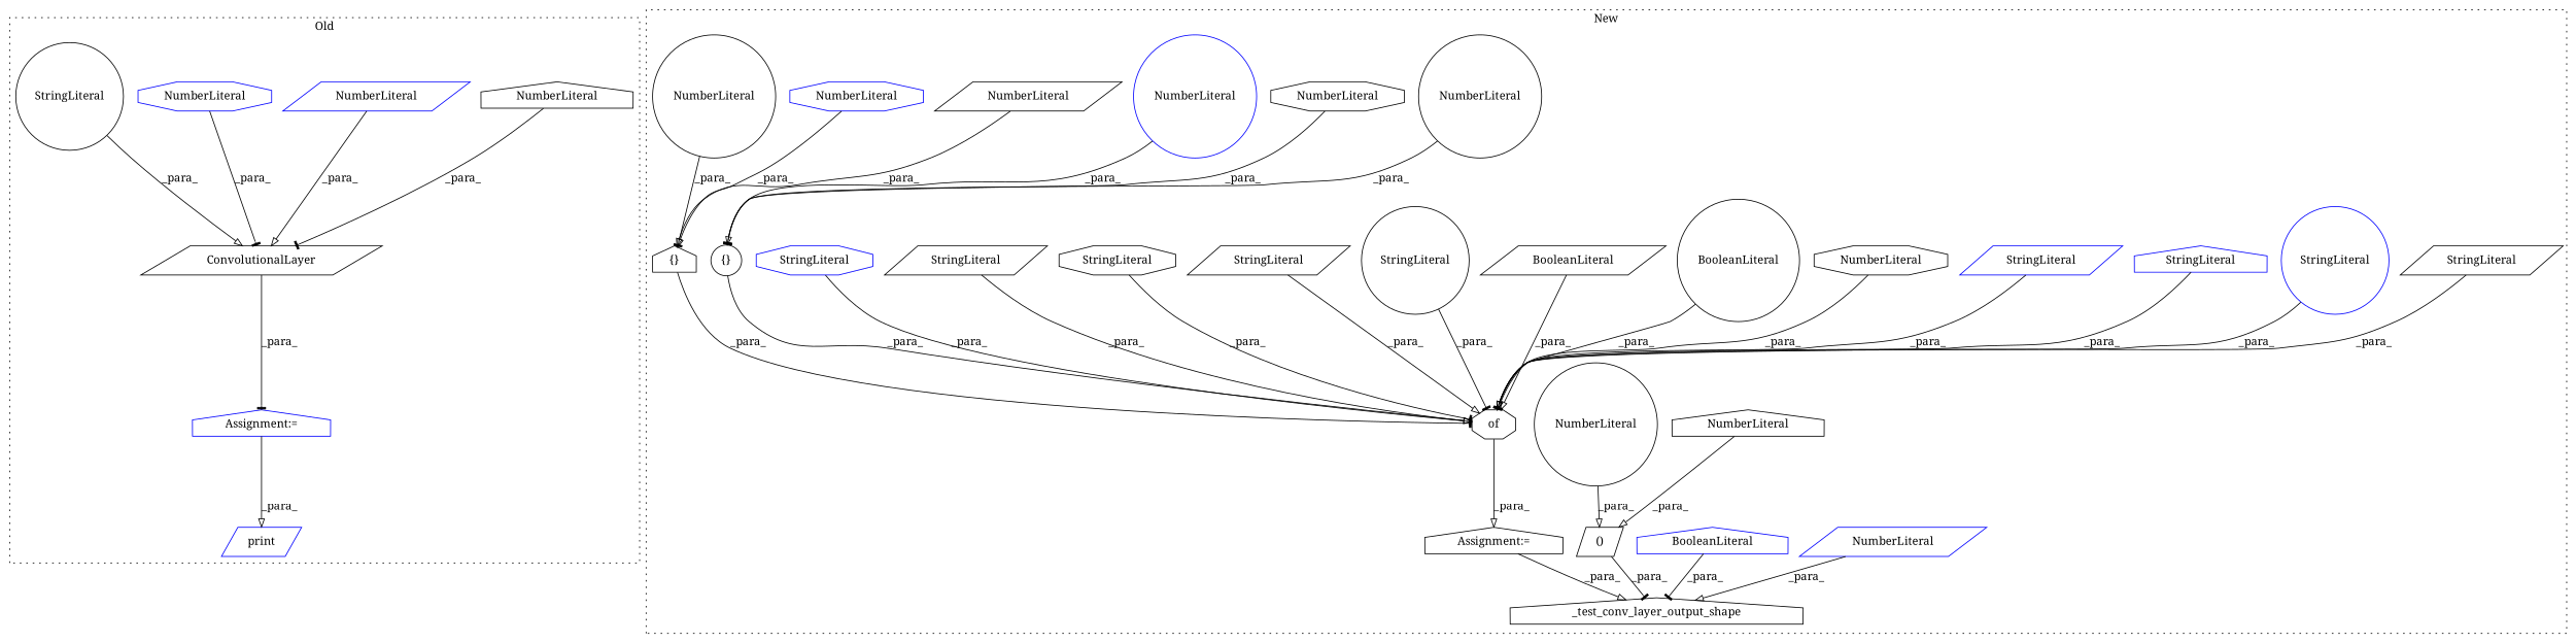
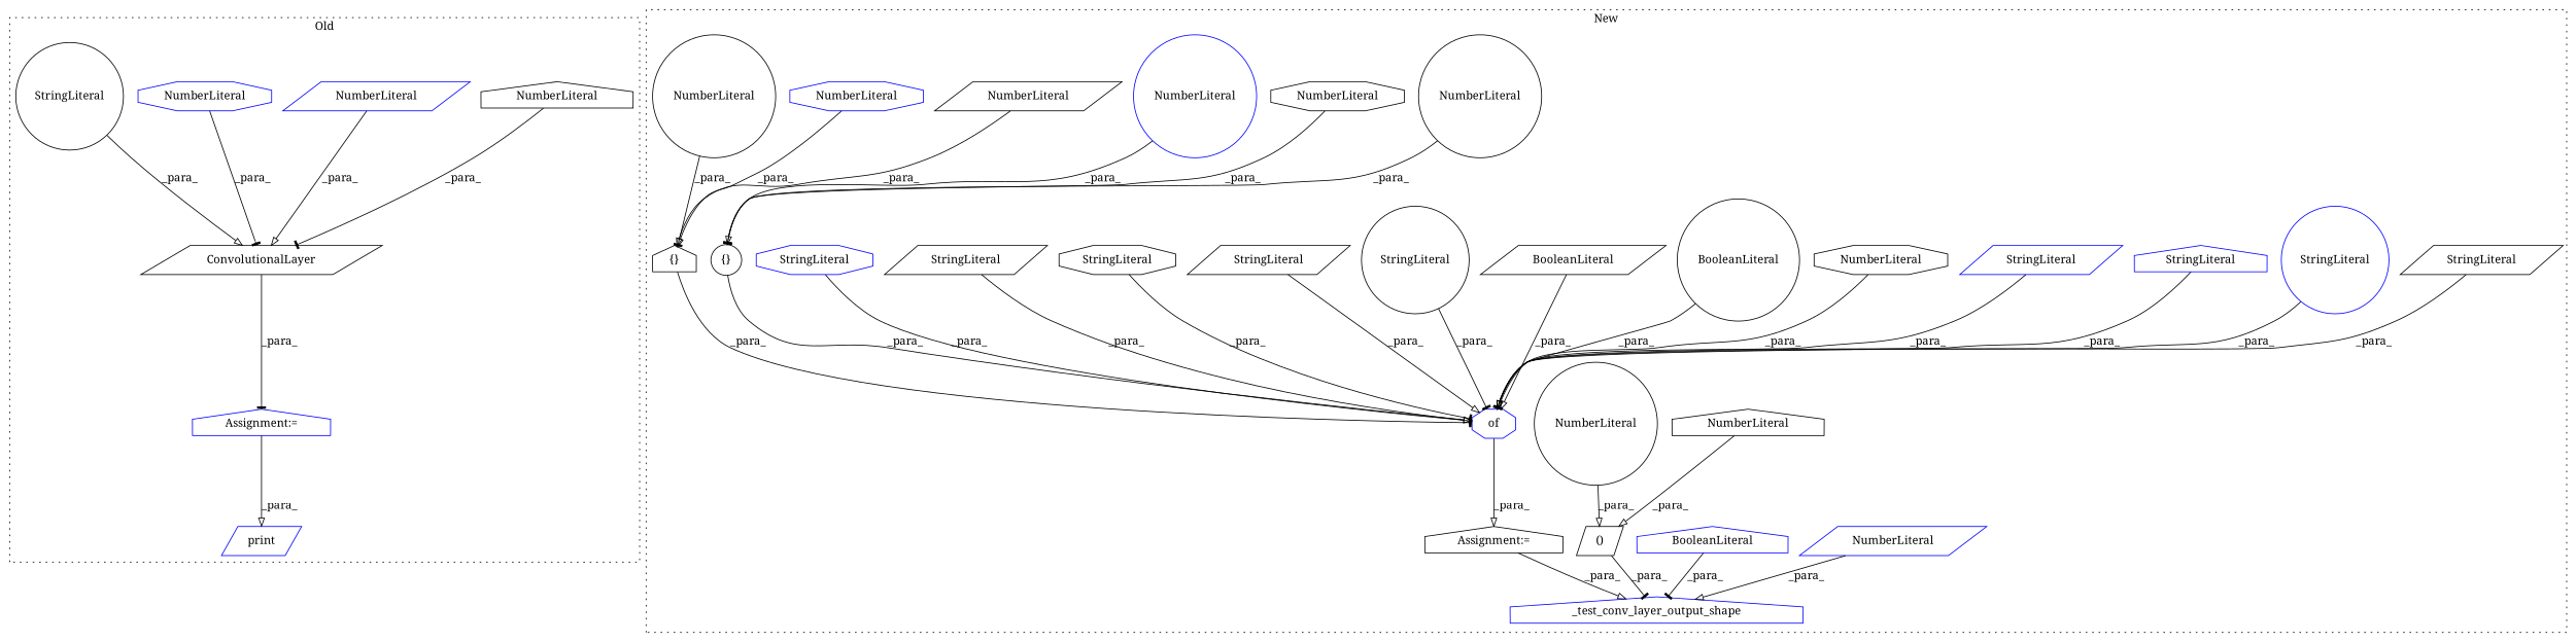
  digraph {
    fontname="Noto Serif"
    node [a=34 color=black fontname="Noto Serif" l=1 shape=parallelogram]
    edge [arrowhead=onormal fontname="Noto Serif"]
    n1 [a=32 color=blue l="6,1" label=print s="5825,5839"]
    n2 [a=32 l="19,1" label=ConvolutionalLayer s="5748,5780"]
    n3 [label=NumberLiteral s=5772 shape=house]
    n4 [color=blue l=2 label=NumberLiteral s=5767]
    n5 [color=blue label=NumberLiteral s=5770 shape=octagon]
    n6 [a=7 color=blue label="Assignment:=" s=5747 shape=house]
    n7 [a=45 l=6 label=StringLiteral s=5774 shape=circle]
-   n8 [a=32 l="30,1" label=_test_conv_layer_output_shape s="6536,6650" shape=house]
+   n8 [a=32 color=blue l="30,1" label=_test_conv_layer_output_shape s="6536,6650" shape=house]
    n9 [a=106 l=59 label="()" s=6585]
    n10 [color=blue label=NumberLiteral s=6566]
-   n11 [a=32 l="3,1" label=of s="6296,6524" shape=octagon]
+   n11 [a=32 color=blue l="3,1" label=of s="6296,6524" shape=octagon]
    n12 [a=45 l=13 label=StringLiteral s=6318]
    n13 [a=45 color=blue l=8 label=StringLiteral s=6349 shape=circle]
    n14 [a=45 color=blue l=11 label=StringLiteral s=6375 shape=house]
    n15 [a=45 color=blue l=15 label=StringLiteral s=6476]
    n16 [l=2 label=NumberLiteral s=6315 shape=octagon]
    n17 [a=9 l=4 label=BooleanLiteral s=6403 shape=circle]
    n18 [a=4 l="1,1" label="{}" s="6367,6373" shape=circle]
    n19 [label=NumberLiteral s=6370 shape=circle]
    n20 [label=NumberLiteral s=6372 shape=octagon]
    n21 [a=9 l=5 label=BooleanLiteral s=6387]
    n22 [a=45 l=9 label=StringLiteral s=6393 shape=circle]
    n23 [label=NumberLiteral s=6614 shape=circle]
    n24 [a=45 l=11 label=StringLiteral s=6408]
    n25 [a=45 l=6 label=StringLiteral s=6420 shape=octagon]
    n26 [a=9 color=blue l=4 label=BooleanLiteral s=6646 shape=house]
    n27 [a=7 label="Assignment:=" s=6291 shape=house]
    n28 [label=NumberLiteral s=6628 shape=house]
    n29 [a=4 l="1,1" label="{}" s="6341,6347" shape=house]
    n30 [label=NumberLiteral s=6342 shape=circle]
    n31 [label=NumberLiteral s=6346]
    n32 [a=45 l=15 label=StringLiteral s=6299]
    n33 [a=45 color=blue l=15 label=StringLiteral s=6427 shape=octagon]
    n34 [color=blue label=NumberLiteral s=6368 shape=circle]
    n35 [color=blue label=NumberLiteral s=6344 shape=octagon]
    subgraph cluster_1 {
      label=Old
      style=dotted
      n1
      n2
      n3
      n4
      n5
      n6
      n7
    }
    subgraph cluster_2 {
      label=New
      style=dotted
      n8
      n9
      n10
      n11
      n12
      n13
      n14
      n15
      n16
      n17
      n18
      n19
      n20
      n21
      n22
      n23
      n24
      n25
      n26
      n27
      n28
      n29
      n30
      n31
      n32
      n33
      n34
      n35
    }
    n2 -> n6 [arrowhead=tee label=_para_]
    n3 -> n2 [arrowhead=tee label=_para_]
    n4 -> n2 [label=_para_]
    n5 -> n2 [arrowhead=tee label=_para_]
    n6 -> n1 [label=_para_]
    n7 -> n2 [label=_para_]
    n9 -> n8 [arrowhead=tee label=_para_]
    n10 -> n8 [label=_para_]
    n11 -> n27 [label=_para_]
    n12 -> n11 [arrowhead=tee label=_para_]
    n13 -> n11 [label=_para_]
    n14 -> n11 [arrowhead=tee label=_para_]
    n15 -> n11 [label=_para_]
    n16 -> n11 [label=_para_]
    n17 -> n11 [arrowhead=tee label=_para_]
    n18 -> n11 [label=_para_]
    n19 -> n18 [label=_para_]
    n20 -> n18 [arrowhead=tee label=_para_]
    n21 -> n11 [label=_para_]
    n22 -> n11 [arrowhead=tee label=_para_]
    n23 -> n9 [label=_para_]
    n24 -> n11 [label=_para_]
    n25 -> n11 [arrowhead=tee label=_para_]
    n26 -> n8 [arrowhead=tee label=_para_]
    n27 -> n8 [label=_para_]
    n28 -> n9 [label=_para_]
    n29 -> n11 [arrowhead=tee label=_para_]
    n30 -> n29 [arrowhead=tee label=_para_]
    n31 -> n29 [label=_para_]
    n32 -> n11 [label=_para_]
    n33 -> n11 [arrowhead=tee label=_para_]
    n34 -> n18 [arrowhead=tee label=_para_]
    n35 -> n29 [label=_para_]
  }
